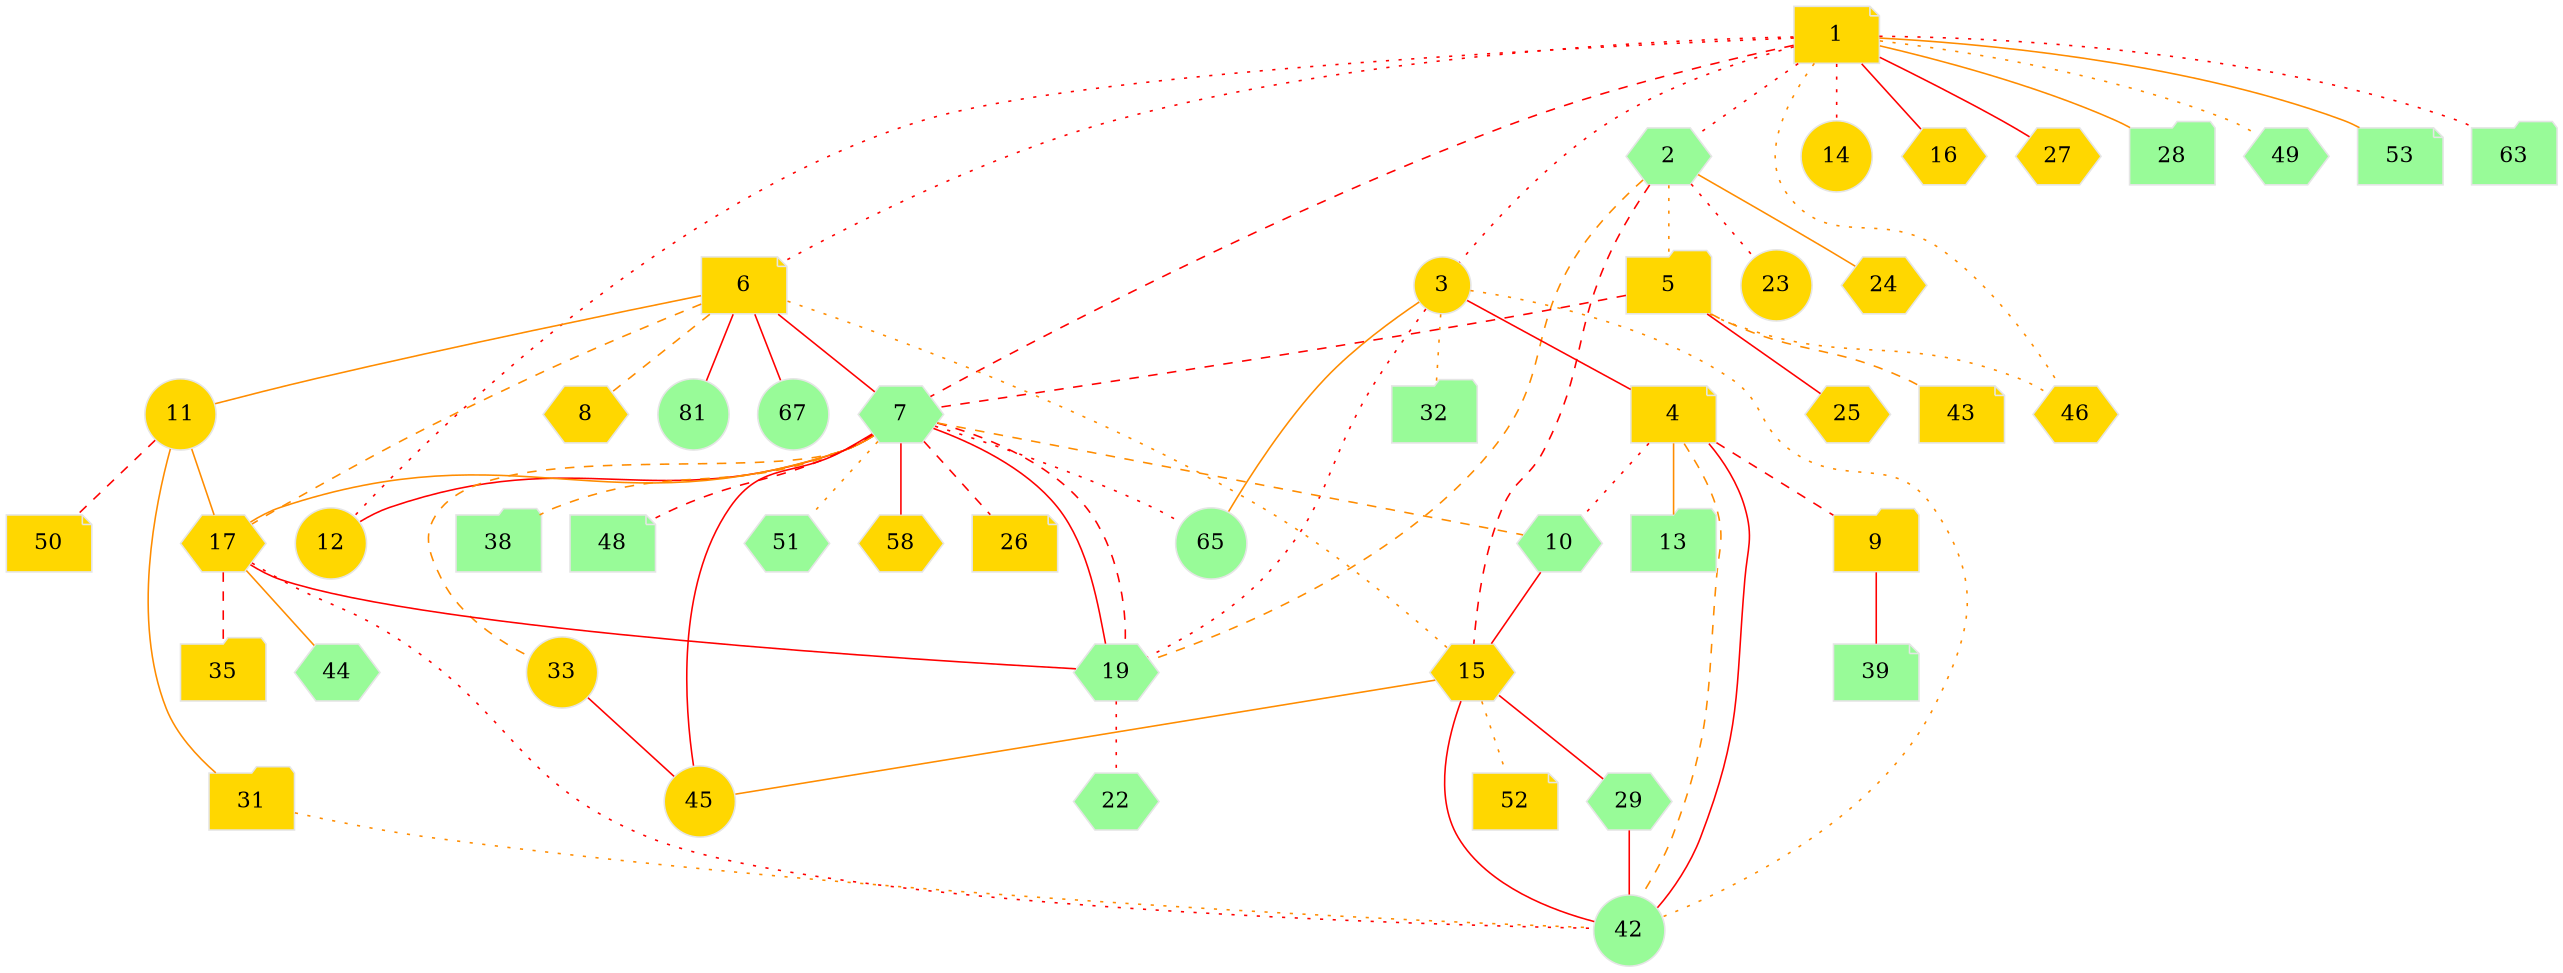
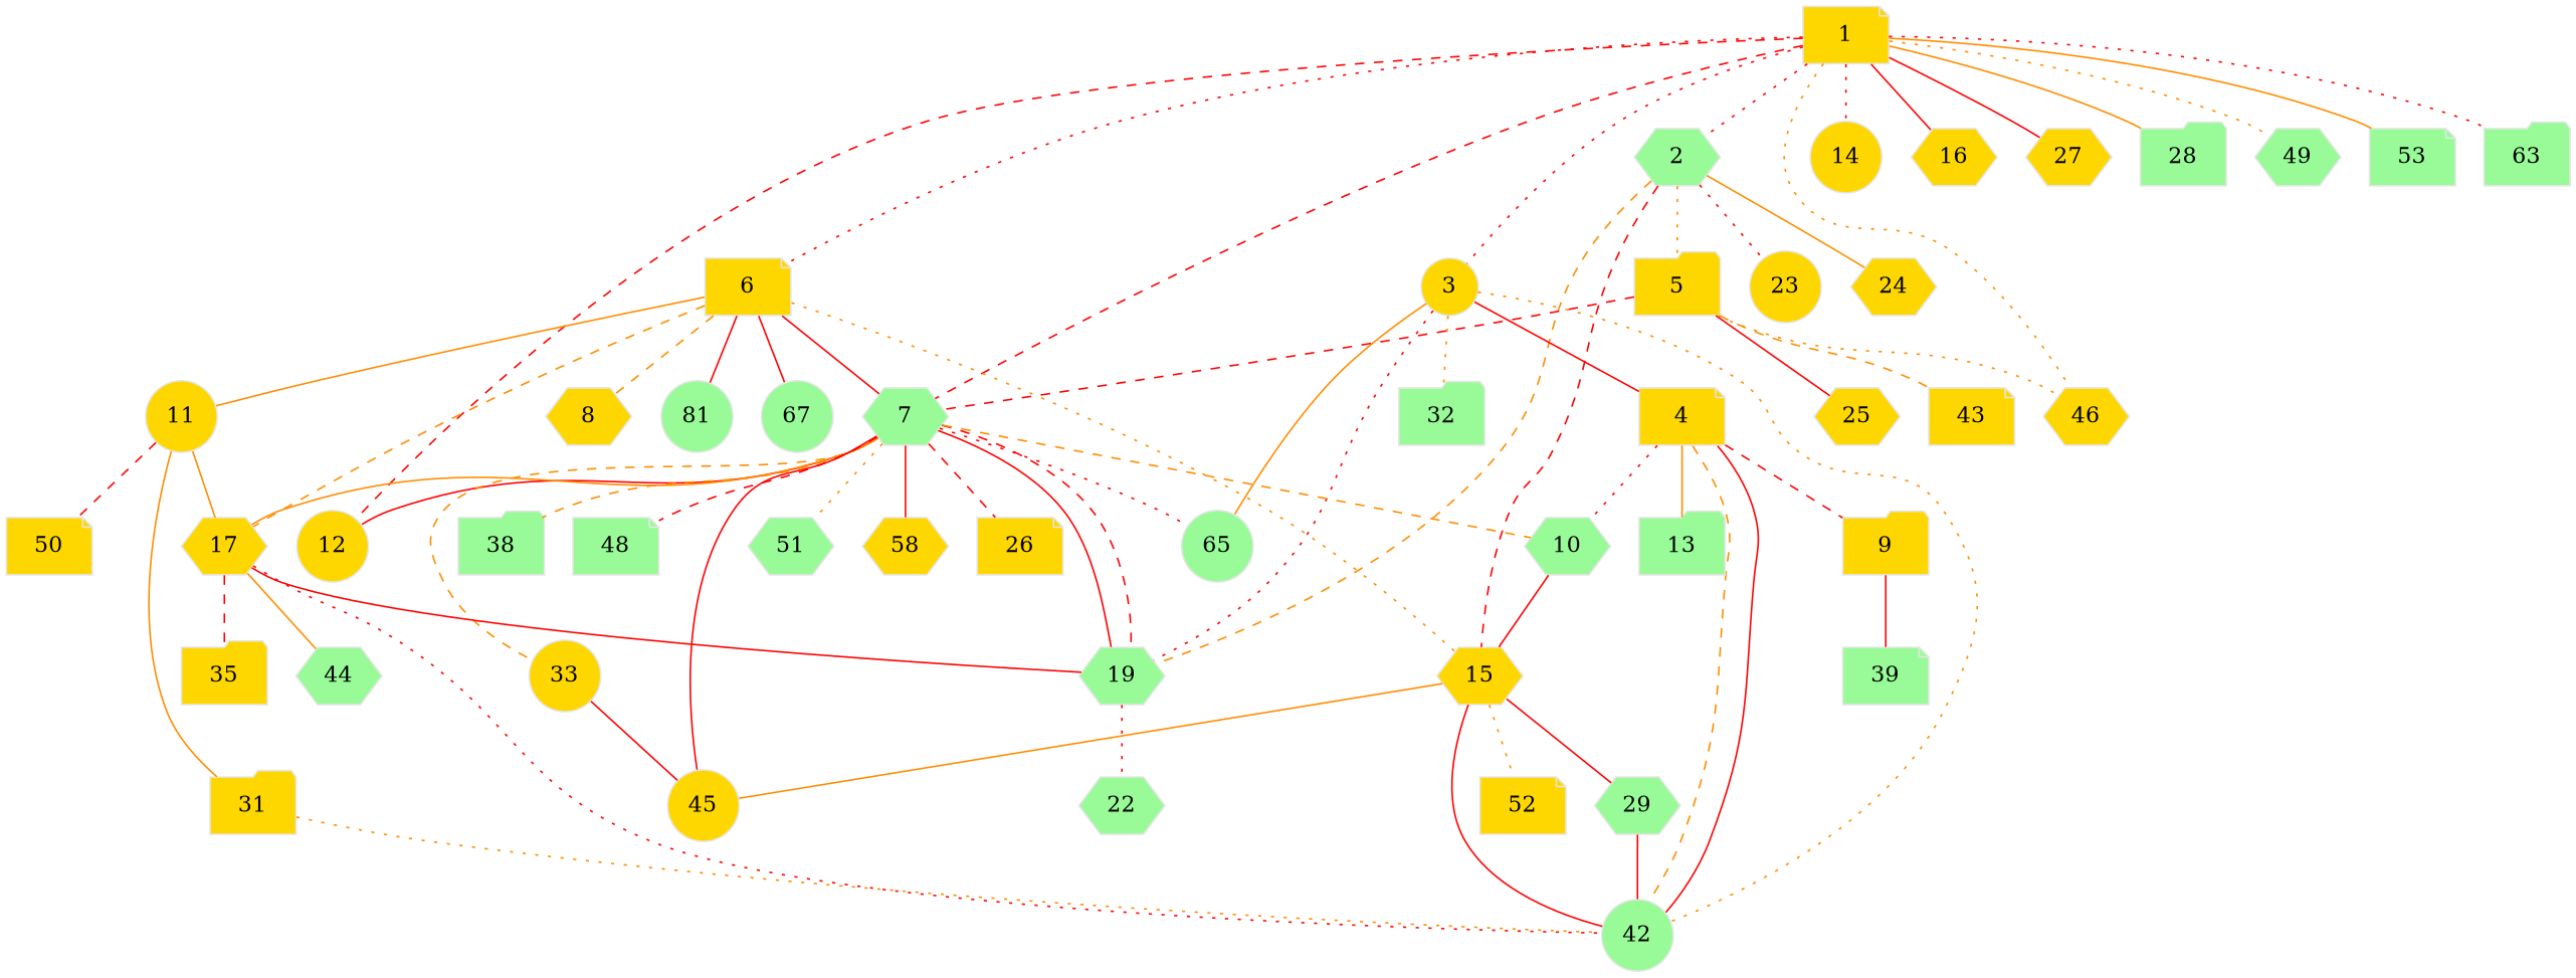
  graph {
    node [color=gray90 fillcolor=gold shape=hexagon style=filled]
    edge [color=red style=solid]
    1 [shape=note super="+21"]
    2 [fillcolor=palegreen]
    3 [shape=circle]
    6 [shape=note]
    7 [fillcolor=palegreen]
    12 [shape=circle]
    14 [shape=circle]
    16 [super="+69"]
    27
    28 [fillcolor=palegreen shape=folder]
    46
    49 [fillcolor=palegreen]
    53 [fillcolor=palegreen shape=note]
    63 [fillcolor=palegreen shape=folder]
    5 [shape=folder super="+40"]
    15 [super="+18"]
    19 [fillcolor=palegreen super="+56+54+30"]
    23 [shape=circle]
    24
    4 [shape=note super="+68+34"]
    32 [fillcolor=palegreen shape=folder]
    42 [fillcolor=palegreen shape=circle super="+57"]
    65 [fillcolor=palegreen shape=circle]
    8
    11 [shape=circle]
    17 [super="+20"]
    n27 [fillcolor=palegreen label=81 shape=circle]
    67 [fillcolor=palegreen shape=circle]
    10 [fillcolor=palegreen]
    26 [shape=note]
    33 [shape=circle super="+62"]
    38 [fillcolor=palegreen shape=folder]
    45 [shape=circle super="+55"]
    48 [fillcolor=palegreen shape=note]
    51 [fillcolor=palegreen]
    58
    25
    43 [shape=note super="+66"]
    29 [fillcolor=palegreen]
    52 [shape=note]
    22 [fillcolor=palegreen]
    9 [shape=folder]
    13 [fillcolor=palegreen shape=folder]
    39 [fillcolor=palegreen shape=note]
    31 [shape=folder]
    50 [shape=note]
    35 [shape=folder]
    44 [fillcolor=palegreen]
    1 -- 2 [style=dotted]
    1 -- 3 [style=dotted]
    1 -- 6 [style=dotted]
    1 -- 7 [style=dashed]
-   1 -- 12 [style=dotted]
+   1 -- 12 [style=dashed]
    1 -- 14 [style=dotted]
    1 -- 16
    1 -- 27
    1 -- 28 [color=darkorange]
    1 -- 46 [color=darkorange style=dotted]
    1 -- 49 [color=darkorange style=dotted]
    1 -- 53 [color=darkorange]
    1 -- 63 [style=dotted]
    2 -- 5 [color=darkorange style=dotted]
    2 -- 15 [style=dashed]
    2 -- 19 [color=darkorange style=dashed]
    2 -- 23 [style=dotted]
    2 -- 24 [color=darkorange]
    3 -- 19 [style=dotted]
    3 -- 4
    3 -- 32 [color=darkorange style=dotted]
    3 -- 42 [color=darkorange style=dotted]
    3 -- 65 [color=darkorange]
    6 -- 7
    6 -- 15 [color=darkorange style=dotted]
    6 -- 8 [color=darkorange style=dashed]
    6 -- 11 [color=darkorange]
    6 -- 17 [color=darkorange style=dashed]
    6 -- n27
    6 -- 67
    7 -- 12
    7 -- 19
    7 -- 19 [style=dashed]
    7 -- 65 [style=dotted]
    7 -- 17 [color=darkorange]
    7 -- 10 [color=darkorange style=dashed]
    7 -- 26 [style=dashed]
    7 -- 33 [color=darkorange style=dashed]
    7 -- 38 [color=darkorange style=dashed]
    7 -- 45
    7 -- 48 [style=dashed]
    7 -- 51 [color=darkorange style=dotted]
    7 -- 58
    5 -- 7 [style=dashed]
    5 -- 46 [color=darkorange style=dotted]
    5 -- 25
    5 -- 43 [color=darkorange style=dashed]
    15 -- 42
    15 -- 45 [color=darkorange]
    15 -- 29
    15 -- 52 [color=darkorange style=dotted]
    19 -- 22 [style=dotted]
    4 -- 42 [color=darkorange style=dashed]
    4 -- 42
    4 -- 10 [style=dotted]
    4 -- 9 [style=dashed]
    4 -- 13 [color=darkorange]
    11 -- 17 [color=darkorange]
    11 -- 31 [color=darkorange]
    11 -- 50 [style=dashed]
    17 -- 19
    17 -- 42 [style=dotted]
    17 -- 35 [style=dashed]
    17 -- 44 [color=darkorange]
    10 -- 15
    33 -- 45
    29 -- 42
    9 -- 39
    31 -- 42 [color=darkorange style=dotted]
  }
